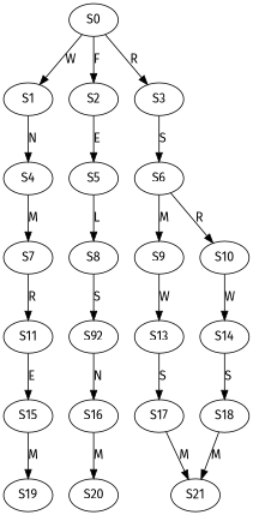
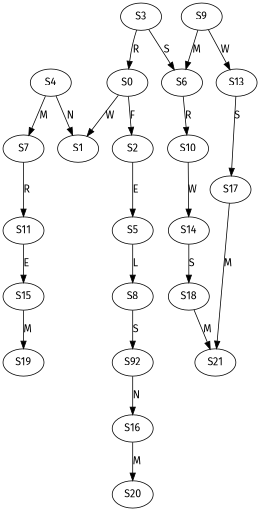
  strict digraph {
    fontname="Fira Sans"
    node [fontname="Fira Sans"]
    edge [fontname="Fira Sans"]
    S0
    S1
    S2
    S3
    S4
    S5
    S6
    S7
    S8
    S9
    S10
    S11
    n13 [label=S92]
    S13
    S14
    S15
    S16
    S17
    S18
    S19
    S20
    S21
    S0 -> S1 [label=W]
    S0 -> S2 [label=F]
-   S0 -> S3 [label=R]
-   S1 -> S4 [label=N]
+   S3 -> S0 [label=R]
+   S4 -> S1 [label=N]
    S2 -> S5 [label=E]
    S3 -> S6 [label=S]
    S4 -> S7 [label=M]
    S5 -> S8 [label=L]
-   S6 -> S9 [label=M]
+   S9 -> S6 [label=M]
    S6 -> S10 [label=R]
    S7 -> S11 [label=R]
    S8 -> n13 [label=S]
    S9 -> S13 [label=W]
    S10 -> S14 [label=W]
    S11 -> S15 [label=E]
    n13 -> S16 [label=N]
    S13 -> S17 [label=S]
    S14 -> S18 [label=S]
    S15 -> S19 [label=M]
    S16 -> S20 [label=M]
    S17 -> S21 [label=M]
    S18 -> S21 [label=M]
  }
